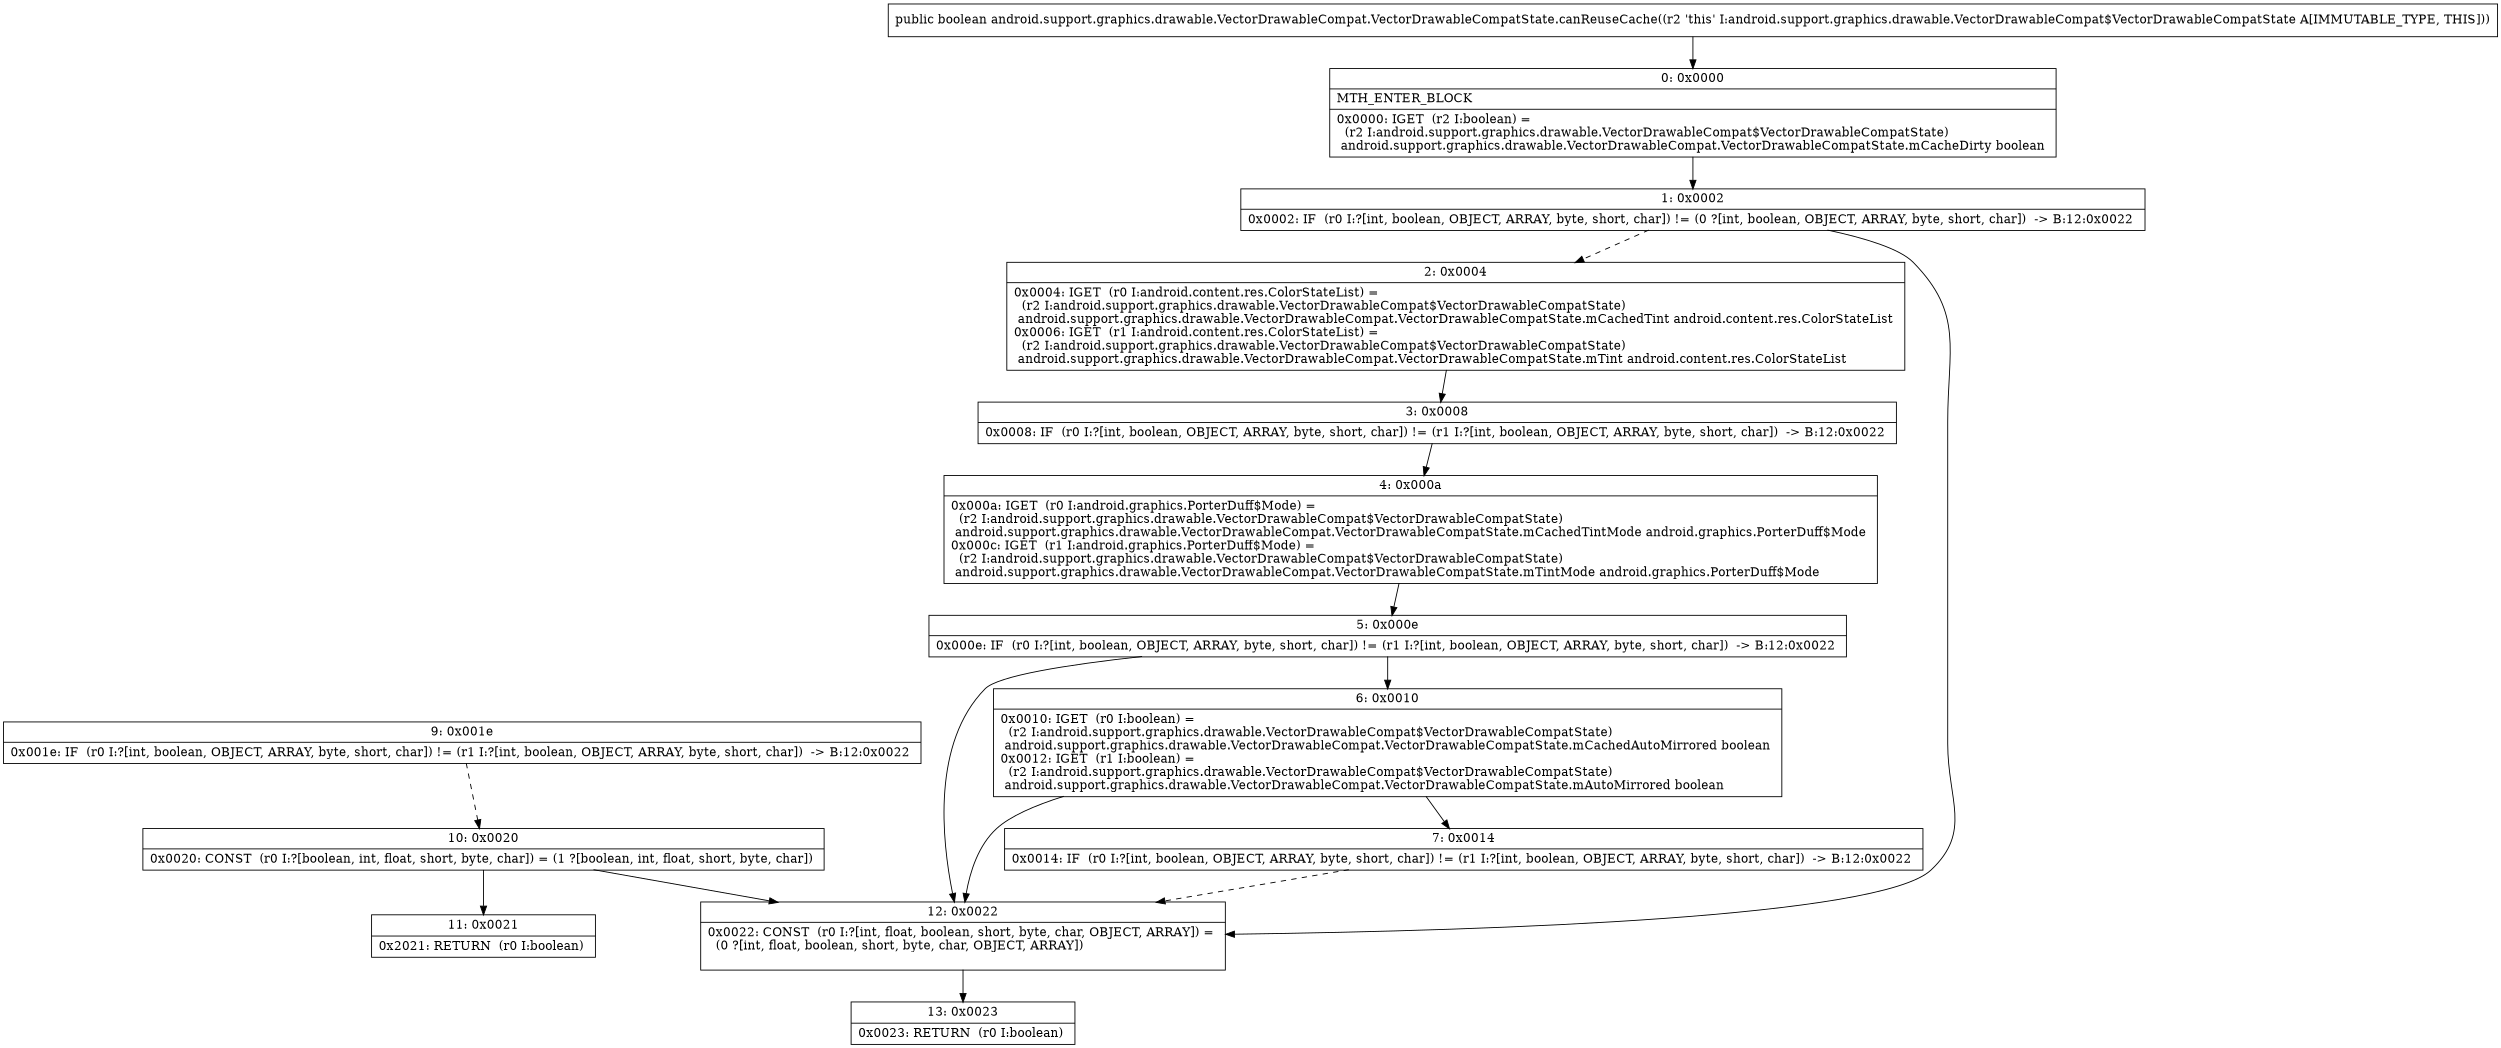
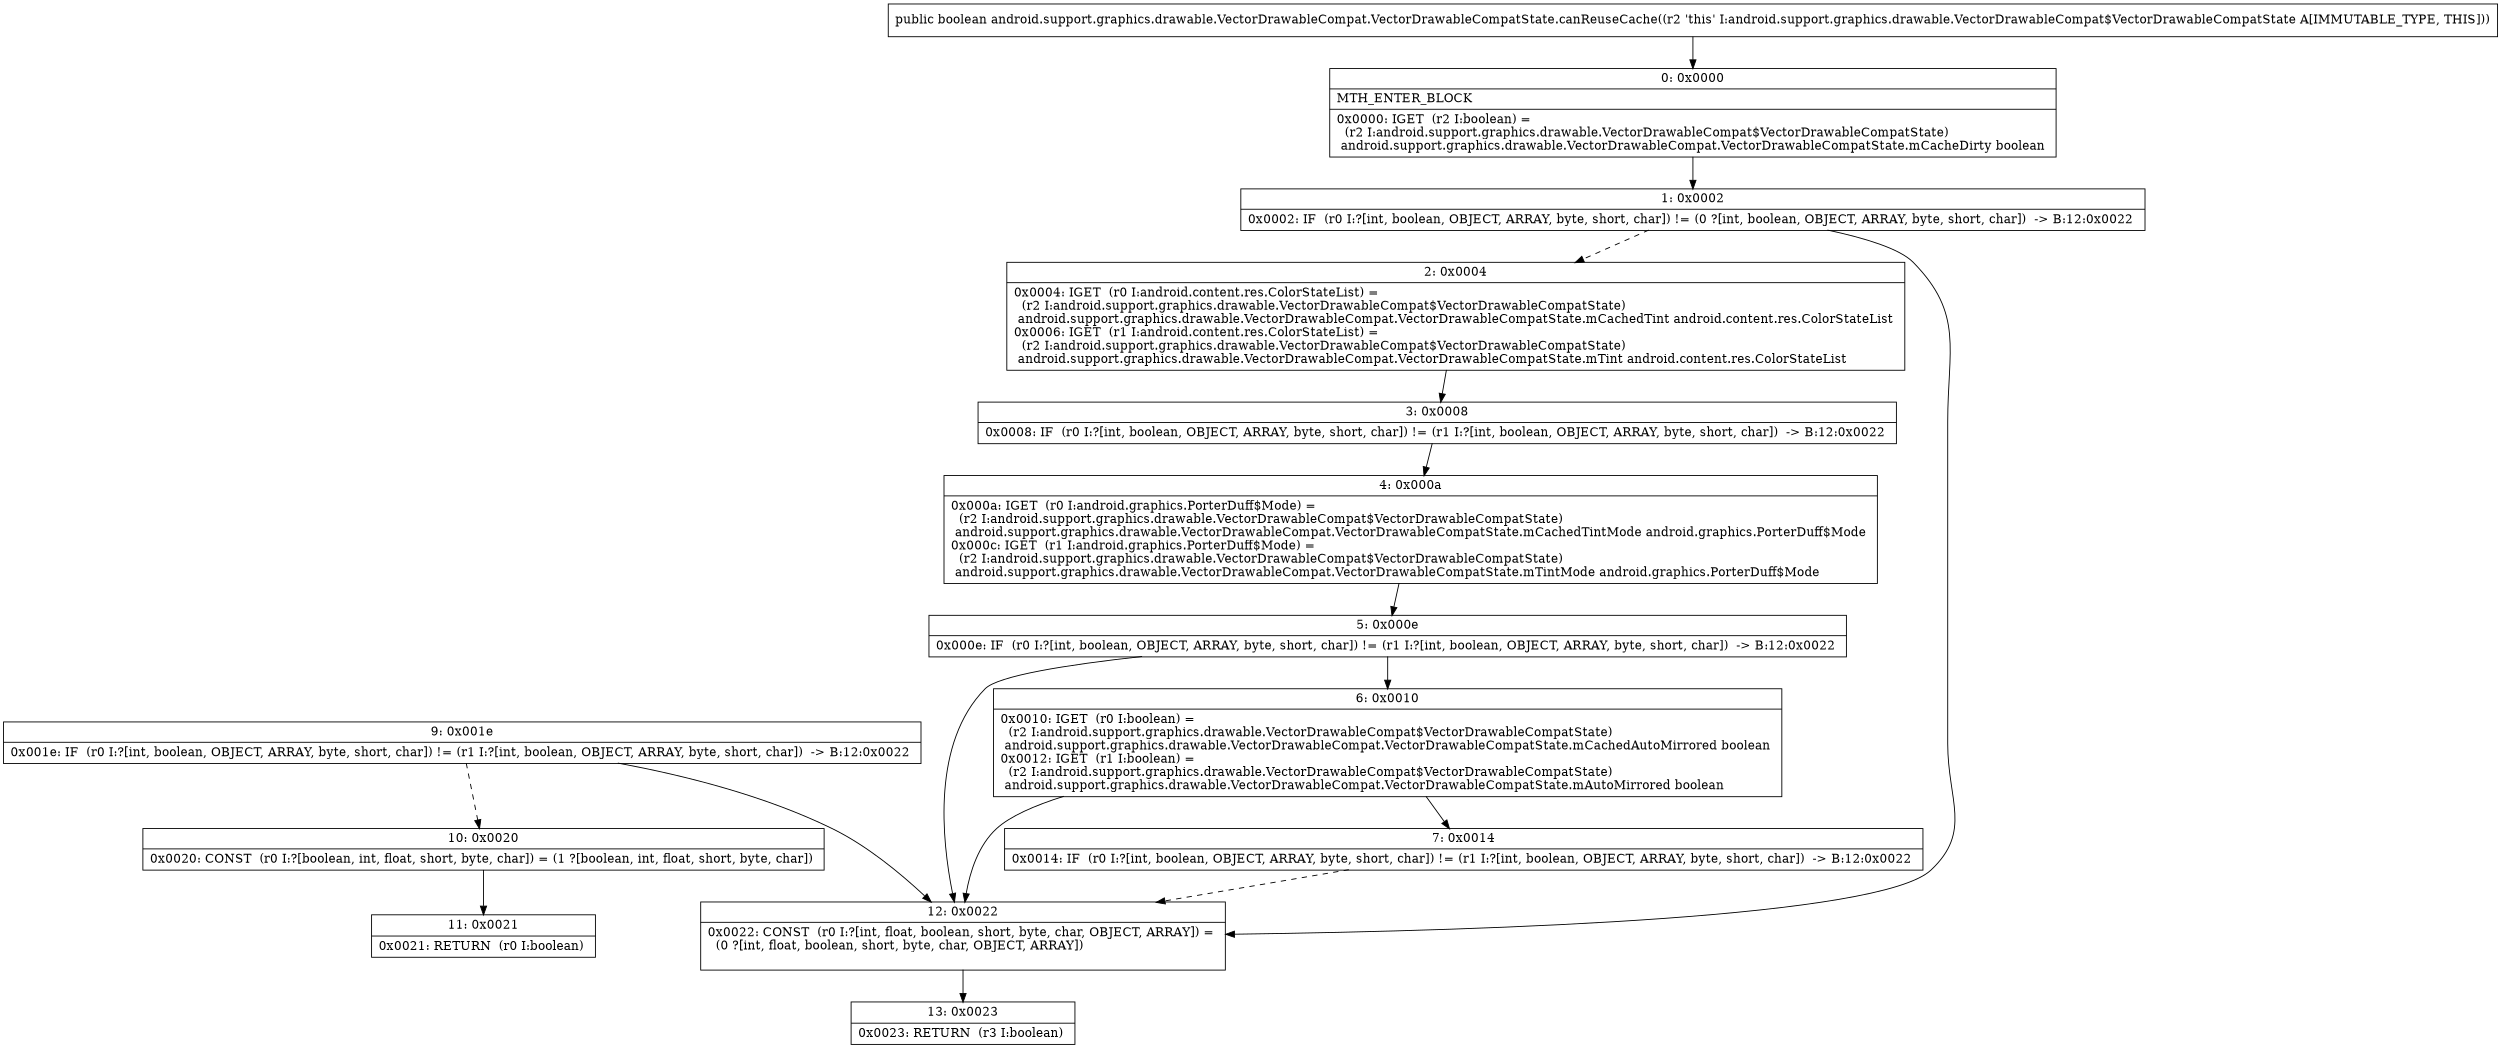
  digraph {
    node [shape=record]
    n1 [label="{0\:\ 0x0000|MTH_ENTER_BLOCK\l|0x0000: IGET  (r2 I:boolean) = \l  (r2 I:android.support.graphics.drawable.VectorDrawableCompat$VectorDrawableCompatState)\l android.support.graphics.drawable.VectorDrawableCompat.VectorDrawableCompatState.mCacheDirty boolean \l}"]
    n2 [label="{1\:\ 0x0002|0x0002: IF  (r0 I:?[int, boolean, OBJECT, ARRAY, byte, short, char]) != (0 ?[int, boolean, OBJECT, ARRAY, byte, short, char])  \-\> B:12:0x0022 \l}"]
    n3 [label="{2\:\ 0x0004|0x0004: IGET  (r0 I:android.content.res.ColorStateList) = \l  (r2 I:android.support.graphics.drawable.VectorDrawableCompat$VectorDrawableCompatState)\l android.support.graphics.drawable.VectorDrawableCompat.VectorDrawableCompatState.mCachedTint android.content.res.ColorStateList \l0x0006: IGET  (r1 I:android.content.res.ColorStateList) = \l  (r2 I:android.support.graphics.drawable.VectorDrawableCompat$VectorDrawableCompatState)\l android.support.graphics.drawable.VectorDrawableCompat.VectorDrawableCompatState.mTint android.content.res.ColorStateList \l}"]
    n4 [label="{12\:\ 0x0022|0x0022: CONST  (r0 I:?[int, float, boolean, short, byte, char, OBJECT, ARRAY]) = \l  (0 ?[int, float, boolean, short, byte, char, OBJECT, ARRAY])\l \l}"]
    n5 [label="{3\:\ 0x0008|0x0008: IF  (r0 I:?[int, boolean, OBJECT, ARRAY, byte, short, char]) != (r1 I:?[int, boolean, OBJECT, ARRAY, byte, short, char])  \-\> B:12:0x0022 \l}"]
-   n6 [label="{13\:\ 0x0023|0x0023: RETURN  (r0 I:boolean) \l}"]
+   n6 [label="{13\:\ 0x0023|0x0023: RETURN  (r3 I:boolean) \l}"]
    n7 [label="{4\:\ 0x000a|0x000a: IGET  (r0 I:android.graphics.PorterDuff$Mode) = \l  (r2 I:android.support.graphics.drawable.VectorDrawableCompat$VectorDrawableCompatState)\l android.support.graphics.drawable.VectorDrawableCompat.VectorDrawableCompatState.mCachedTintMode android.graphics.PorterDuff$Mode \l0x000c: IGET  (r1 I:android.graphics.PorterDuff$Mode) = \l  (r2 I:android.support.graphics.drawable.VectorDrawableCompat$VectorDrawableCompatState)\l android.support.graphics.drawable.VectorDrawableCompat.VectorDrawableCompatState.mTintMode android.graphics.PorterDuff$Mode \l}"]
    n8 [label="{5\:\ 0x000e|0x000e: IF  (r0 I:?[int, boolean, OBJECT, ARRAY, byte, short, char]) != (r1 I:?[int, boolean, OBJECT, ARRAY, byte, short, char])  \-\> B:12:0x0022 \l}"]
    n9 [label="{6\:\ 0x0010|0x0010: IGET  (r0 I:boolean) = \l  (r2 I:android.support.graphics.drawable.VectorDrawableCompat$VectorDrawableCompatState)\l android.support.graphics.drawable.VectorDrawableCompat.VectorDrawableCompatState.mCachedAutoMirrored boolean \l0x0012: IGET  (r1 I:boolean) = \l  (r2 I:android.support.graphics.drawable.VectorDrawableCompat$VectorDrawableCompatState)\l android.support.graphics.drawable.VectorDrawableCompat.VectorDrawableCompatState.mAutoMirrored boolean \l}"]
    n10 [label="{7\:\ 0x0014|0x0014: IF  (r0 I:?[int, boolean, OBJECT, ARRAY, byte, short, char]) != (r1 I:?[int, boolean, OBJECT, ARRAY, byte, short, char])  \-\> B:12:0x0022 \l}"]
    n11 [label="{9\:\ 0x001e|0x001e: IF  (r0 I:?[int, boolean, OBJECT, ARRAY, byte, short, char]) != (r1 I:?[int, boolean, OBJECT, ARRAY, byte, short, char])  \-\> B:12:0x0022 \l}"]
    n12 [label="{10\:\ 0x0020|0x0020: CONST  (r0 I:?[boolean, int, float, short, byte, char]) = (1 ?[boolean, int, float, short, byte, char]) \l}"]
-   n13 [label="{11\:\ 0x0021|0x2021: RETURN  (r0 I:boolean) \l}"]
+   n13 [label="{11\:\ 0x0021|0x0021: RETURN  (r0 I:boolean) \l}"]
    n14 [label="{public boolean android.support.graphics.drawable.VectorDrawableCompat.VectorDrawableCompatState.canReuseCache((r2 'this' I:android.support.graphics.drawable.VectorDrawableCompat$VectorDrawableCompatState A[IMMUTABLE_TYPE, THIS])) }"]
    n1 -> n2
    n2 -> n3 [style=dashed]
    n2 -> n4
    n3 -> n5
    n4 -> n6
    n5 -> n7 [style=solid]
    n7 -> n8
    n8 -> n4
    n8 -> n9 [style=solid]
    n9 -> n4
    n9 -> n10
    n10 -> n4 [style=dashed]
-   n12 -> n4
+   n11 -> n4
    n11 -> n12 [style=dashed]
    n12 -> n13
    n14 -> n1
  }
